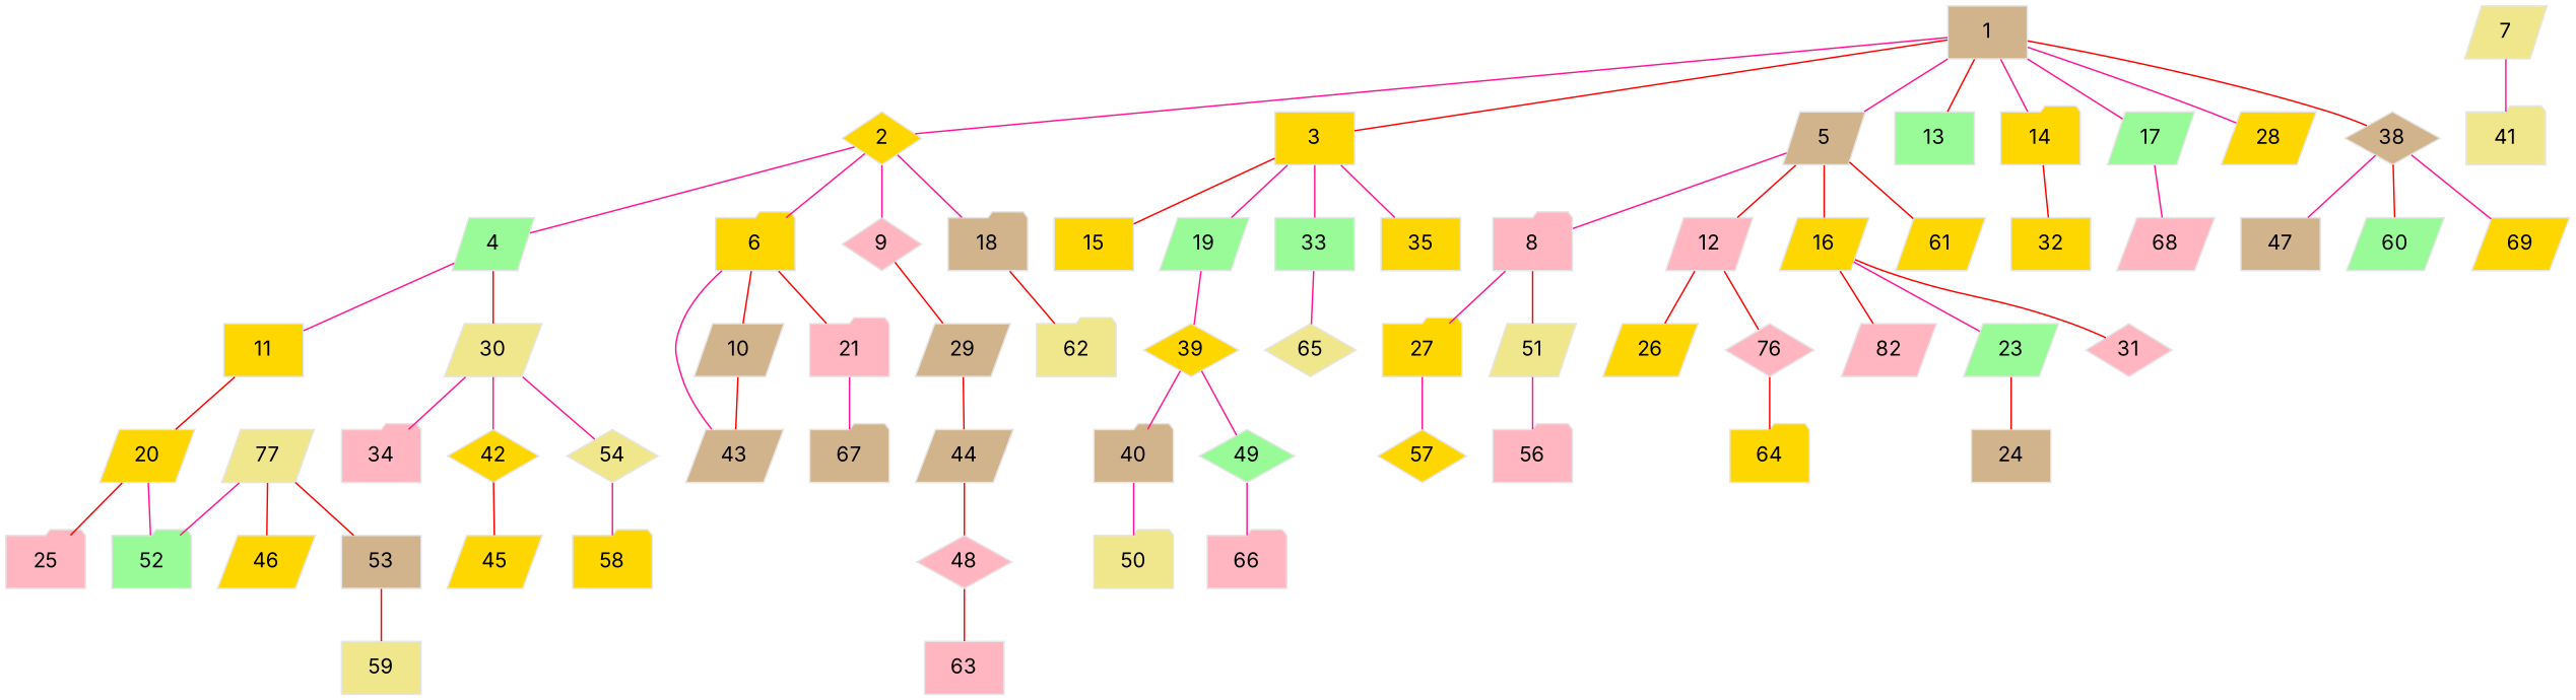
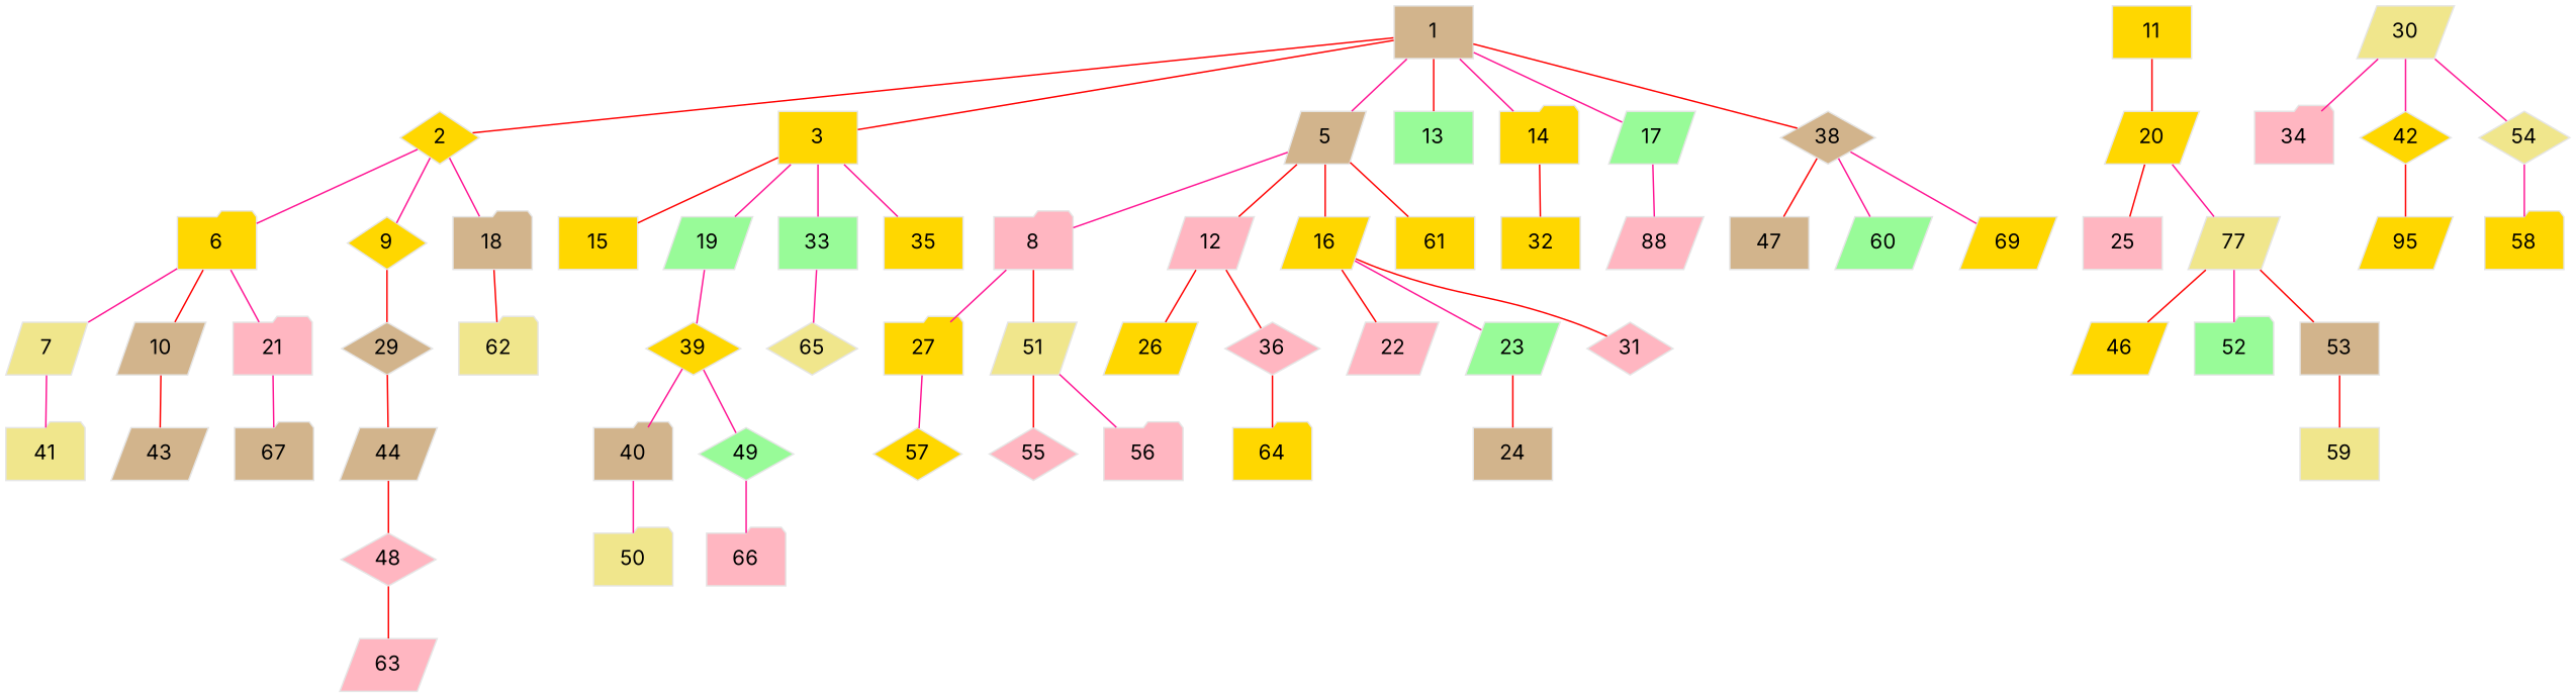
  graph {
    fontname=Inter
    node [color=gray90 fillcolor=gold fontname=Inter shape=parallelogram style=filled]
    edge [color=deeppink fontname=Inter]
    1 [fillcolor=tan shape=box]
    2 [shape=diamond]
    3 [shape=box]
    5 [fillcolor=tan]
    13 [fillcolor=palegreen shape=box]
    14 [shape=folder]
    17 [fillcolor=palegreen]
-   28
    38 [fillcolor=tan shape=diamond]
-   4 [fillcolor=palegreen]
    6 [shape=folder]
-   9 [fillcolor=lightpink shape=diamond]
+   9 [shape=diamond]
    18 [fillcolor=tan shape=folder]
    15 [shape=box]
    19 [fillcolor=palegreen]
    33 [fillcolor=palegreen shape=box]
    35 [shape=box]
    8 [fillcolor=lightpink shape=folder]
    12 [fillcolor=lightpink]
    16
-   61
+   61 [shape=box]
    32 [shape=box]
-   68 [fillcolor=lightpink]
+   68 [fillcolor=lightpink label=88]
    47 [fillcolor=tan shape=box]
    60 [fillcolor=palegreen]
    69
    11 [shape=box]
    30 [fillcolor=khaki]
    7 [fillcolor=khaki]
    10 [fillcolor=tan]
    21 [fillcolor=lightpink shape=folder]
-   29 [fillcolor=tan]
+   29 [fillcolor=tan shape=diamond]
    62 [fillcolor=khaki shape=folder]
    39 [shape=diamond]
    65 [fillcolor=khaki shape=diamond]
    20
    34 [fillcolor=lightpink shape=folder]
    42 [shape=diamond]
    54 [fillcolor=khaki shape=diamond]
    27 [shape=folder]
    51 [fillcolor=khaki]
    26
-   36 [fillcolor=lightpink shape=diamond label=76]
-   22 [fillcolor=lightpink label=82]
+   36 [fillcolor=lightpink shape=diamond]
+   22 [fillcolor=lightpink]
    23 [fillcolor=palegreen]
    31 [fillcolor=lightpink shape=diamond]
    41 [fillcolor=khaki shape=folder]
    43 [fillcolor=tan]
    67 [fillcolor=tan shape=folder]
    57 [shape=diamond]
+   55 [fillcolor=lightpink shape=diamond]
    56 [fillcolor=lightpink shape=folder]
    44 [fillcolor=tan]
-   25 [fillcolor=lightpink shape=folder]
+   25 [fillcolor=lightpink shape=box]
    n55 [fillcolor=khaki label=77]
    64 [shape=folder]
    24 [fillcolor=tan shape=box]
    40 [fillcolor=tan shape=folder]
    49 [fillcolor=palegreen shape=diamond]
    46
    52 [fillcolor=palegreen shape=folder]
    53 [fillcolor=tan shape=box]
    48 [fillcolor=lightpink shape=diamond]
-   45
+   45 [label=95]
    58 [shape=folder]
    59 [fillcolor=khaki shape=box]
    50 [fillcolor=khaki shape=folder]
    66 [fillcolor=lightpink shape=folder]
-   63 [fillcolor=lightpink shape=box]
-   1 -- 2
+   63 [fillcolor=lightpink]
+   1 -- 2 [color=red]
    1 -- 3 [color=red]
    1 -- 5
    1 -- 13 [color=red]
    1 -- 14
    1 -- 17
-   1 -- 28
    1 -- 38 [color=red]
-   2 -- 4
    2 -- 6
    2 -- 9
    2 -- 18
    3 -- 15 [color=red]
    3 -- 19
    3 -- 33
    3 -- 35
    5 -- 8
    5 -- 12 [color=red]
    5 -- 16 [color=red]
    5 -- 61 [color=red]
    14 -- 32 [color=red]
    17 -- 68
-   38 -- 47
-   38 -- 60 [color=red]
+   38 -- 47 [color=red]
+   38 -- 60
    38 -- 69
-   4 -- 11
-   4 -- 30 [color=red]
-   6 -- 43
+   6 -- 7
    6 -- 10 [color=red]
-   6 -- 21 [color=red]
+   6 -- 21
    9 -- 29 [color=red]
    18 -- 62 [color=red]
    19 -- 39
    33 -- 65
    8 -- 27
    8 -- 51 [color=red]
    12 -- 26 [color=red]
    12 -- 36 [color=red]
    16 -- 22 [color=red]
    16 -- 23
    16 -- 31 [color=red]
    11 -- 20 [color=red]
    30 -- 34
    30 -- 42
    30 -- 54
    7 -- 41
    10 -- 43 [color=red]
    21 -- 67
    29 -- 44 [color=red]
    39 -- 40
    39 -- 49
    20 -- 25 [color=red]
-   20 -- 52
+   20 -- n55
    42 -- 45 [color=red]
    54 -- 58
    27 -- 57
+   51 -- 55 [color=red]
    51 -- 56
    36 -- 64 [color=red]
    23 -- 24 [color=red]
    44 -- 48 [color=red]
    n55 -- 46 [color=red]
    n55 -- 52
    n55 -- 53 [color=red]
    40 -- 50
    49 -- 66
    53 -- 59 [color=red]
    48 -- 63 [color=red]
  }
